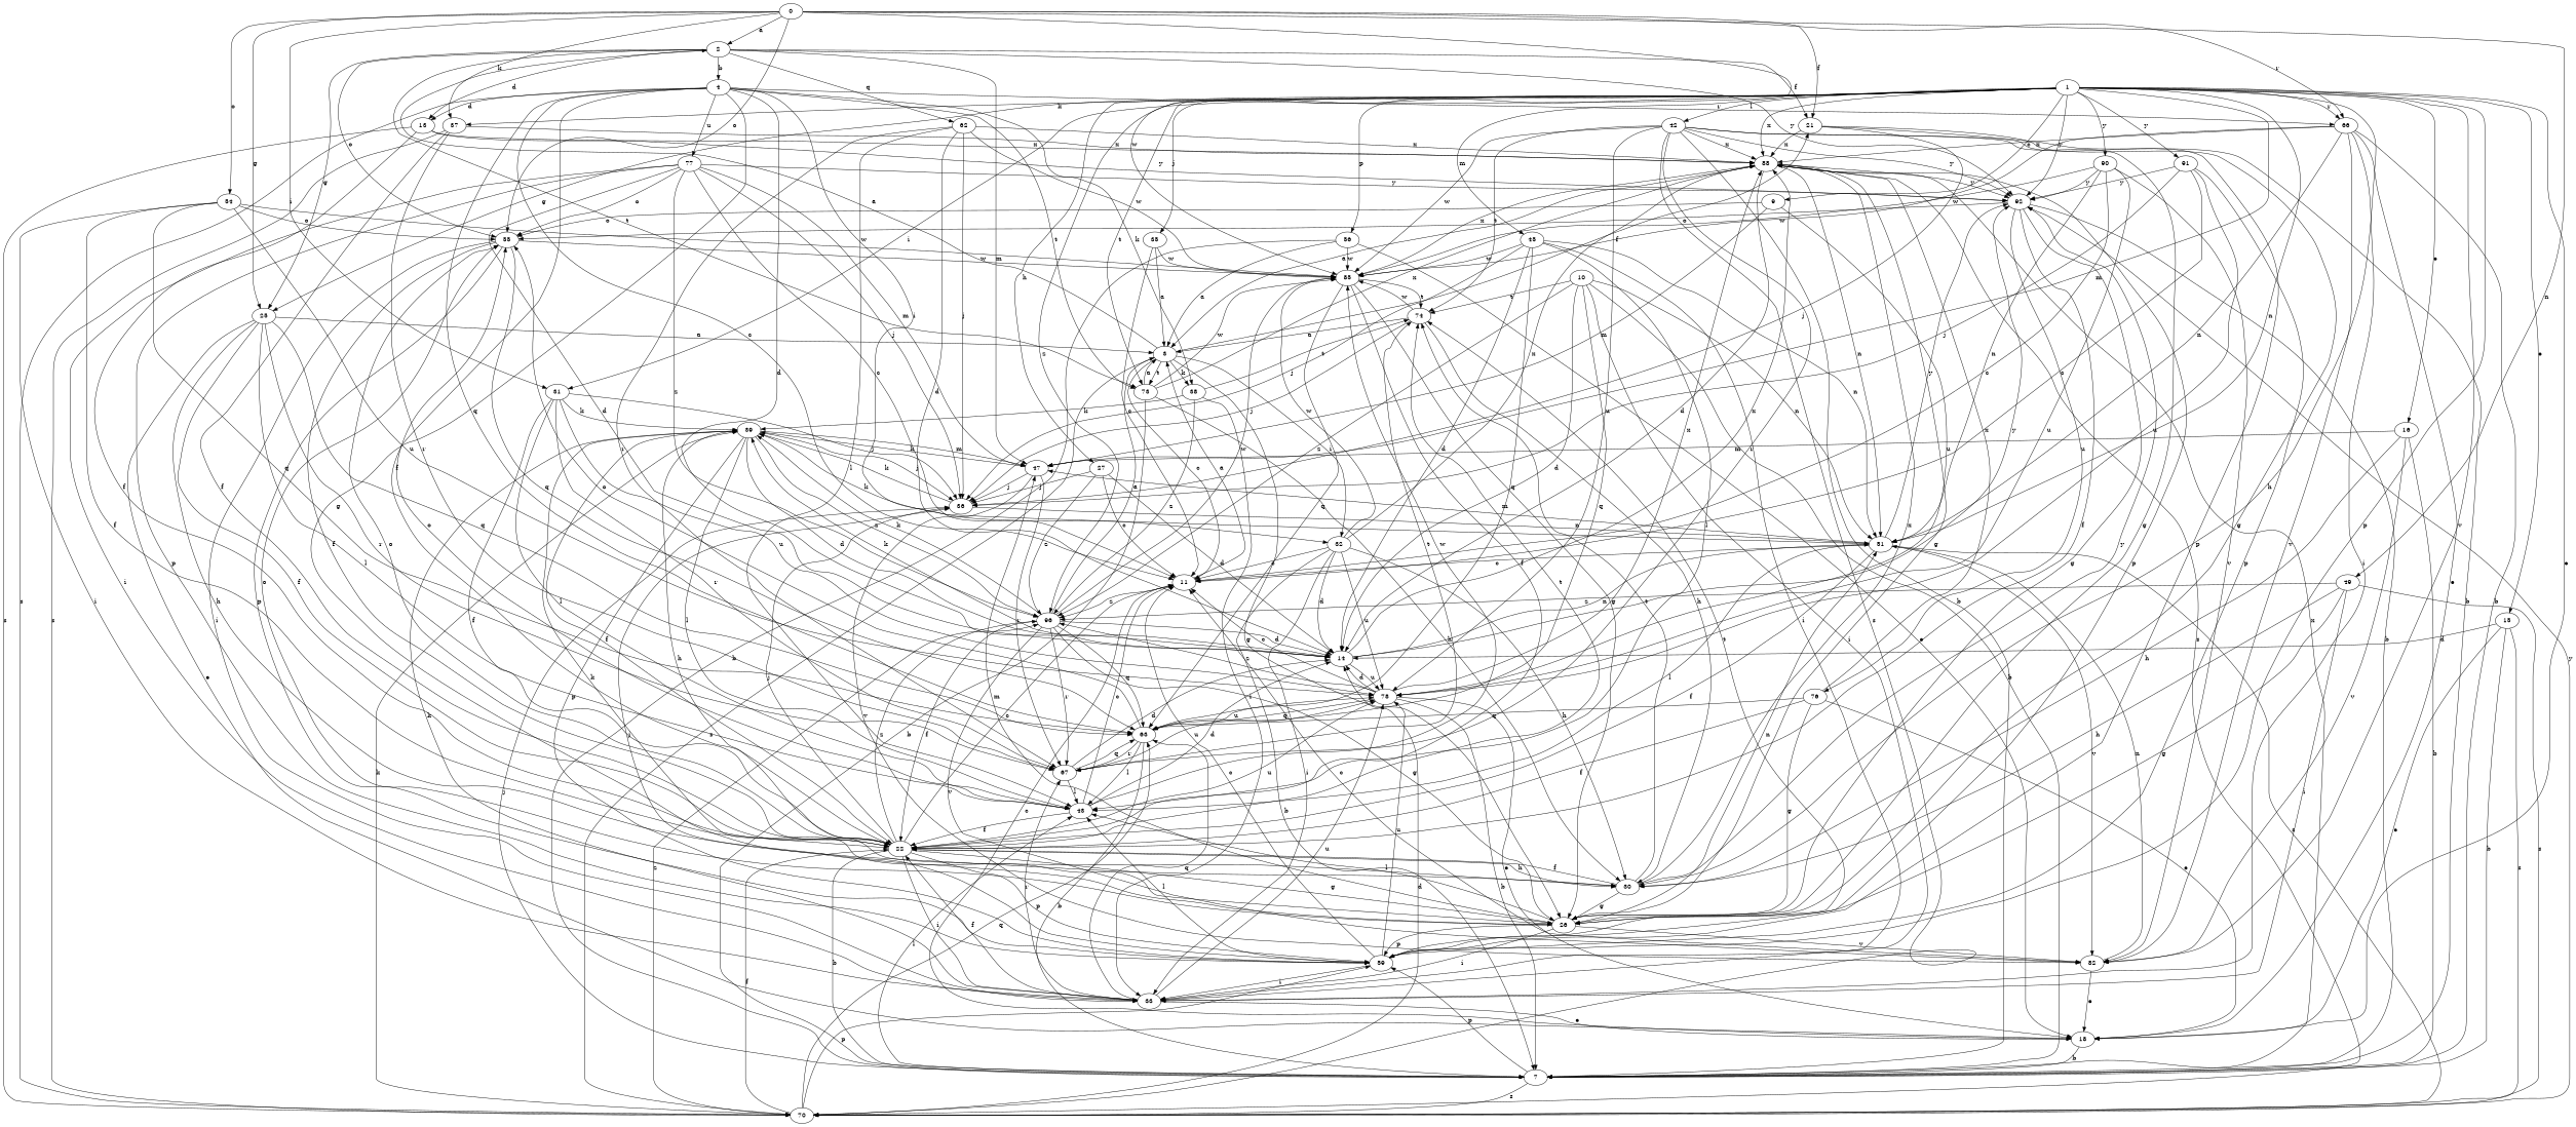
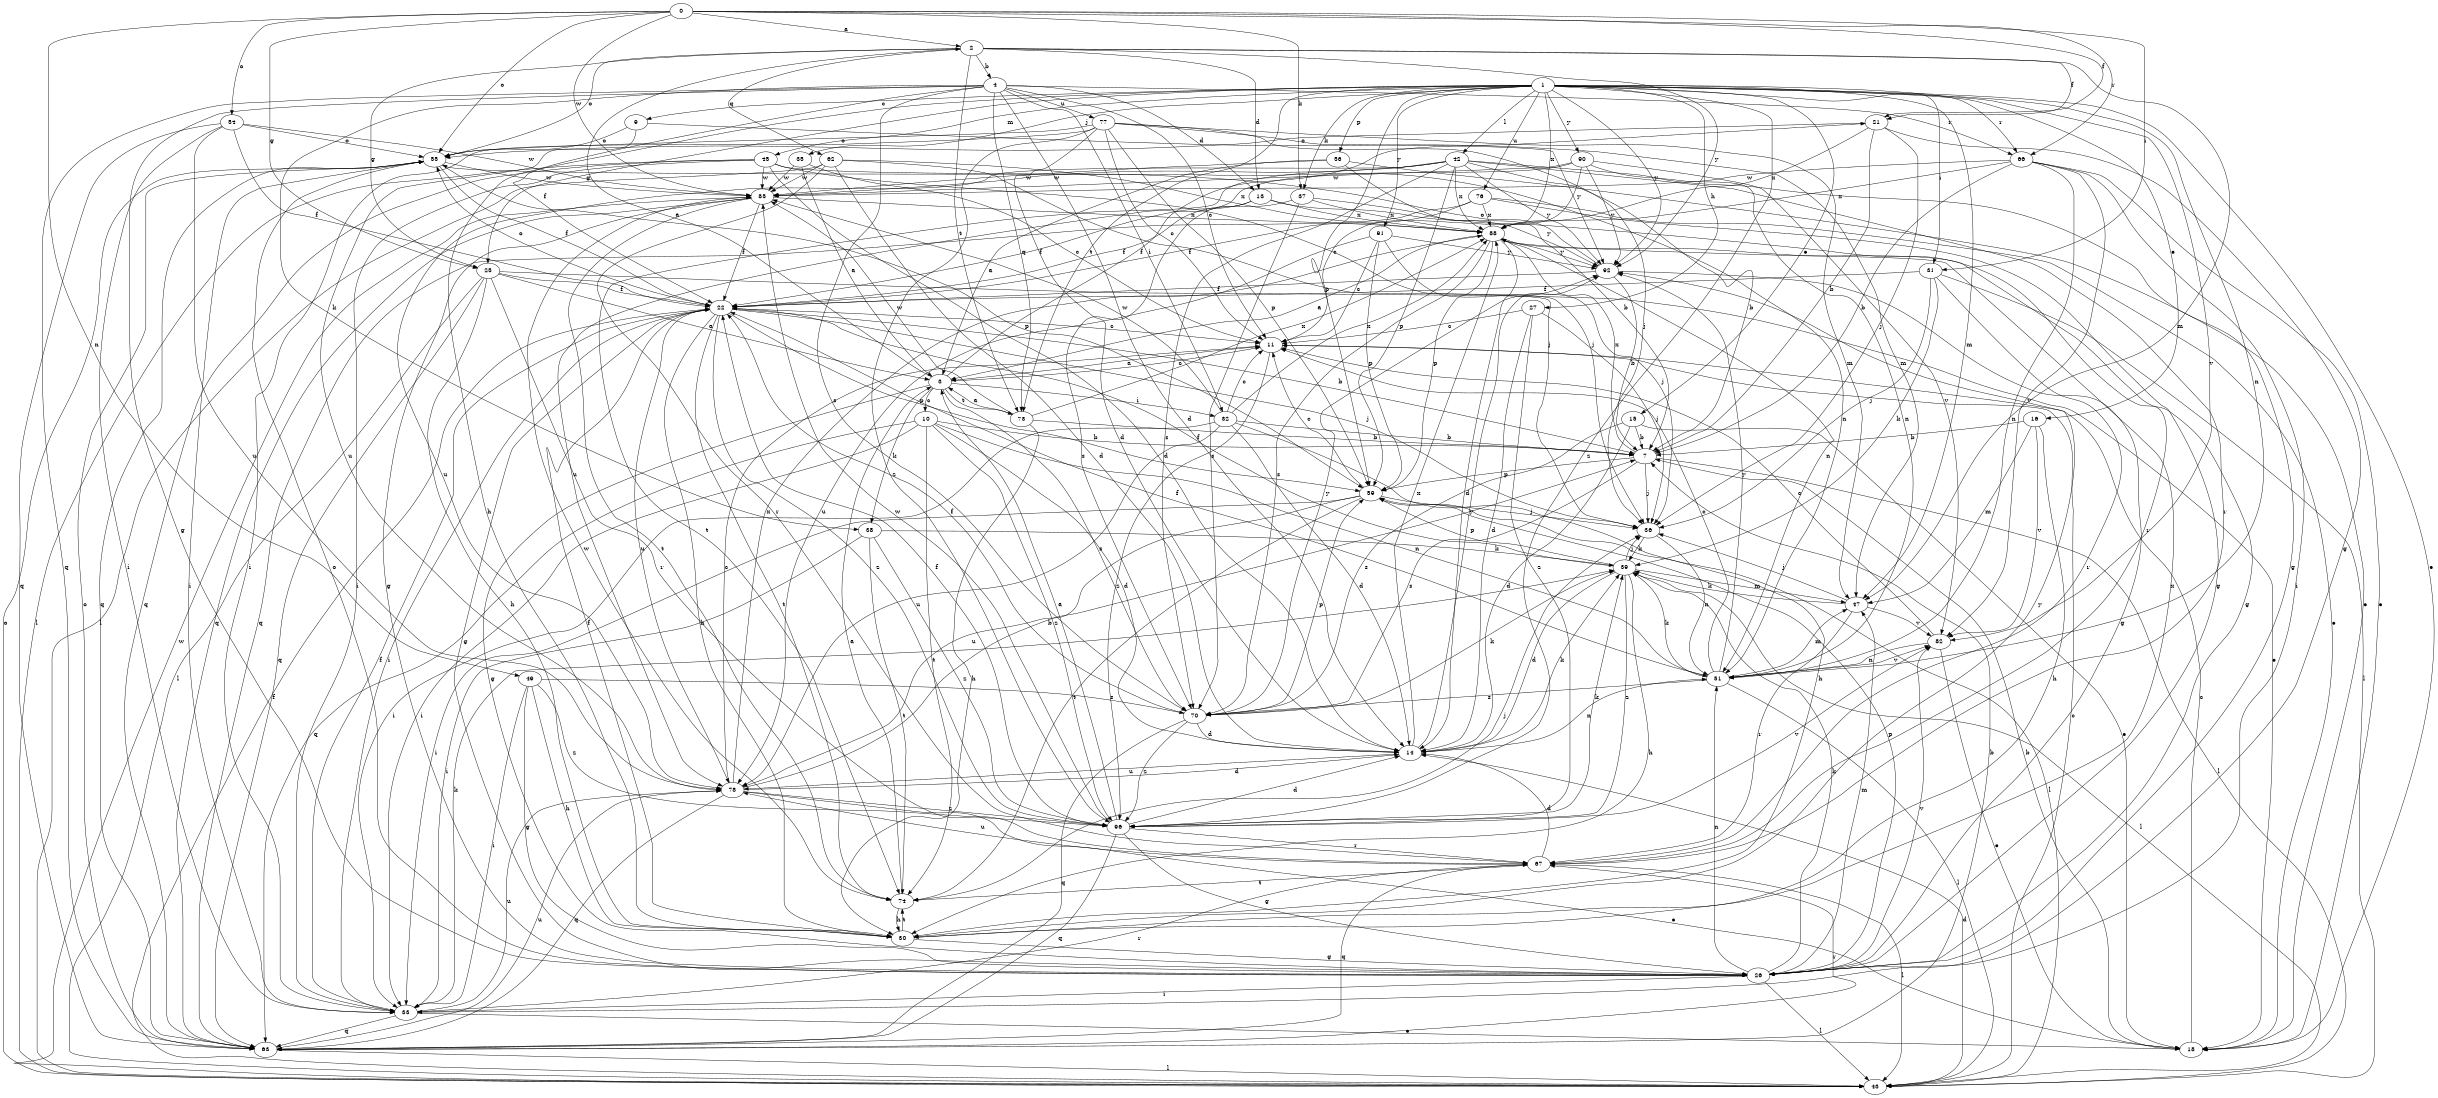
  strict digraph {
    0
    2
    21
    25
    31
    37
    49
    54
    55
    66
    85
    47
    73
    92
    4
    13
    62
    88
    26
    7
    36
    18
    30
    3
    22
    63
    43
    67
    78
    39
    70
    96
    33
    59
    51
    82
    74
    1
    9
    15
    16
    27
    35
    42
    45
    56
    76
    90
    91
    14
    11
    32
    38
    77
    10
    0 -> 2 [label=a]
    0 -> 21 [label=f]
    0 -> 25 [label=g]
    0 -> 31 [label=i]
    0 -> 37 [label=k]
    0 -> 49 [label=n]
    0 -> 54 [label=o]
    0 -> 55 [label=o]
    0 -> 66 [label=r]
    0 -> 85 [label=w]
    2 -> 21 [label=f]
    2 -> 25 [label=g]
    2 -> 55 [label=o]
    2 -> 47 [label=m]
    2 -> 73 [label=t]
    2 -> 92 [label=y]
    2 -> 4 [label=b]
    2 -> 13 [label=d]
    2 -> 62 [label=q]
+   21 -> 55 [label=o]
    21 -> 88 [label=x]
    21 -> 26 [label=g]
    21 -> 7 [label=b]
    21 -> 36 [label=j]
    25 -> 18 [label=e]
    25 -> 30 [label=h]
    25 -> 3 [label=a]
    25 -> 22 [label=f]
    25 -> 63 [label=q]
    25 -> 43 [label=l]
    25 -> 67 [label=r]
    31 -> 36 [label=j]
    31 -> 22 [label=f]
    31 -> 43 [label=l]
    31 -> 67 [label=r]
-   31 -> 78 [label=u]
    31 -> 39 [label=k]
    37 -> 88 [label=x]
    37 -> 22 [label=f]
    37 -> 67 [label=r]
    37 -> 70 [label=s]
    49 -> 26 [label=g]
    49 -> 30 [label=h]
    49 -> 70 [label=s]
    49 -> 96 [label=z]
    49 -> 33 [label=i]
    54 -> 55 [label=o]
    54 -> 85 [label=w]
    54 -> 22 [label=f]
    54 -> 63 [label=q]
    54 -> 78 [label=u]
    54 -> 33 [label=i]
    55 -> 85 [label=w]
    55 -> 22 [label=f]
    55 -> 63 [label=q]
    55 -> 33 [label=i]
    55 -> 59 [label=p]
    66 -> 85 [label=w]
    66 -> 88 [label=x]
    66 -> 7 [label=b]
    66 -> 18 [label=e]
    66 -> 33 [label=i]
    66 -> 51 [label=n]
    66 -> 82 [label=v]
    85 -> 88 [label=x]
    85 -> 26 [label=g]
    85 -> 22 [label=f]
    85 -> 63 [label=q]
    85 -> 74 [label=t]
    47 -> 36 [label=j]
    47 -> 67 [label=r]
    47 -> 39 [label=k]
    47 -> 82 [label=v]
    73 -> 85 [label=w]
    73 -> 88 [label=x]
    73 -> 7 [label=b]
    73 -> 30 [label=h]
    73 -> 3 [label=a]
    92 -> 55 [label=o]
    92 -> 26 [label=g]
    92 -> 7 [label=b]
    92 -> 22 [label=f]
    4 -> 66 [label=r]
-   4 -> 73 [label=t]
+   4 -> 73 [label=q]
    4 -> 13 [label=d]
    4 -> 26 [label=g]
    4 -> 22 [label=f]
    4 -> 63 [label=q]
    4 -> 70 [label=s]
    4 -> 14 [label=d]
    4 -> 11 [label=c]
    4 -> 32 [label=i]
    4 -> 38 [label=k]
    4 -> 77 [label=u]
    13 -> 92 [label=y]
    13 -> 88 [label=x]
    13 -> 22 [label=f]
    13 -> 70 [label=s]
    62 -> 85 [label=w]
    62 -> 88 [label=x]
    62 -> 36 [label=j]
    62 -> 43 [label=l]
    62 -> 67 [label=r]
    62 -> 14 [label=d]
    88 -> 92 [label=y]
    88 -> 26 [label=g]
    88 -> 3 [label=a]
    88 -> 70 [label=s]
    88 -> 59 [label=p]
    88 -> 51 [label=n]
    88 -> 14 [label=d]
    26 -> 55 [label=o]
    26 -> 47 [label=m]
    26 -> 43 [label=l]
    26 -> 39 [label=k]
    26 -> 33 [label=i]
    26 -> 59 [label=p]
    26 -> 51 [label=n]
    26 -> 82 [label=v]
    7 -> 88 [label=x]
    7 -> 36 [label=j]
    7 -> 43 [label=l]
    7 -> 70 [label=s]
    7 -> 59 [label=p]
    36 -> 39 [label=k]
    36 -> 51 [label=n]
    18 -> 7 [label=b]
    18 -> 11 [label=c]
    30 -> 92 [label=y]
    30 -> 88 [label=x]
    30 -> 26 [label=g]
    30 -> 22 [label=f]
    30 -> 74 [label=t]
    3 -> 2 [label=a]
    3 -> 21 [label=f]
    3 -> 73 [label=t]
    3 -> 26 [label=g]
    3 -> 70 [label=s]
    3 -> 11 [label=c]
    3 -> 32 [label=i]
    3 -> 38 [label=k]
+   3 -> 10 [label=c]
    22 -> 55 [label=o]
    22 -> 26 [label=g]
    22 -> 7 [label=b]
    22 -> 36 [label=j]
    22 -> 30 [label=h]
    22 -> 78 [label=u]
    22 -> 96 [label=z]
    22 -> 33 [label=i]
    22 -> 59 [label=p]
    22 -> 74 [label=t]
    22 -> 11 [label=c]
    63 -> 55 [label=o]
    63 -> 7 [label=b]
    63 -> 43 [label=l]
    63 -> 67 [label=r]
    63 -> 78 [label=u]
    43 -> 55 [label=o]
    43 -> 85 [label=w]
    43 -> 22 [label=f]
    43 -> 14 [label=d]
    43 -> 11 [label=c]
    67 -> 63 [label=q]
    67 -> 43 [label=l]
    67 -> 78 [label=u]
    67 -> 74 [label=t]
    67 -> 14 [label=d]
    78 -> 88 [label=x]
    78 -> 7 [label=b]
    78 -> 18 [label=e]
    78 -> 63 [label=q]
    78 -> 96 [label=z]
    78 -> 14 [label=d]
    78 -> 11 [label=c]
    39 -> 47 [label=m]
    39 -> 36 [label=j]
    39 -> 30 [label=h]
    39 -> 22 [label=f]
    39 -> 43 [label=l]
    39 -> 96 [label=z]
    39 -> 59 [label=p]
    39 -> 14 [label=d]
    70 -> 92 [label=y]
    70 -> 22 [label=f]
    70 -> 63 [label=q]
    70 -> 39 [label=k]
    70 -> 96 [label=z]
    70 -> 59 [label=p]
    70 -> 14 [label=d]
    96 -> 85 [label=w]
    96 -> 26 [label=g]
    96 -> 3 [label=a]
    96 -> 22 [label=f]
    96 -> 63 [label=q]
    96 -> 67 [label=r]
    96 -> 39 [label=k]
    96 -> 82 [label=v]
    96 -> 14 [label=d]
    33 -> 18 [label=e]
    33 -> 22 [label=f]
    33 -> 63 [label=q]
    33 -> 67 [label=r]
    33 -> 78 [label=u]
    33 -> 39 [label=k]
    59 -> 36 [label=j]
    59 -> 43 [label=l]
    59 -> 78 [label=u]
    59 -> 33 [label=i]
    59 -> 74 [label=t]
    59 -> 11 [label=c]
    51 -> 47 [label=m]
    51 -> 92 [label=y]
    51 -> 22 [label=f]
    51 -> 43 [label=l]
    51 -> 39 [label=k]
    51 -> 70 [label=s]
    51 -> 82 [label=v]
    51 -> 11 [label=c]
    82 -> 18 [label=e]
    82 -> 51 [label=n]
    82 -> 11 [label=c]
    74 -> 85 [label=w]
    74 -> 36 [label=j]
    74 -> 30 [label=h]
    74 -> 3 [label=a]
    1 -> 25 [label=g]
    1 -> 31 [label=i]
    1 -> 37 [label=k]
    1 -> 66 [label=r]
    1 -> 47 [label=m]
    1 -> 73 [label=t]
    1 -> 92 [label=y]
    1 -> 88 [label=x]
    1 -> 18 [label=e]
    1 -> 30 [label=h]
    1 -> 96 [label=z]
    1 -> 59 [label=p]
    1 -> 51 [label=n]
    1 -> 82 [label=v]
    1 -> 9 [label=c]
    1 -> 15 [label=e]
    1 -> 16 [label=e]
    1 -> 27 [label=h]
    1 -> 35 [label=j]
    1 -> 42 [label=l]
    1 -> 45 [label=m]
    1 -> 56 [label=p]
-   92 -> 76 [label=u]
+   1 -> 76 [label=u]
    1 -> 90 [label=y]
    1 -> 91 [label=y]
    9 -> 55 [label=o]
    9 -> 47 [label=m]
    9 -> 78 [label=u]
    15 -> 7 [label=b]
    15 -> 18 [label=e]
    15 -> 70 [label=s]
    15 -> 14 [label=d]
    16 -> 47 [label=m]
    16 -> 7 [label=b]
    16 -> 30 [label=h]
    16 -> 82 [label=v]
    27 -> 36 [label=j]
    27 -> 96 [label=z]
    27 -> 14 [label=d]
    27 -> 11 [label=c]
    35 -> 85 [label=w]
    35 -> 3 [label=a]
    35 -> 11 [label=c]
    42 -> 85 [label=w]
    42 -> 92 [label=y]
    42 -> 88 [label=x]
    42 -> 26 [label=g]
    42 -> 7 [label=b]
    42 -> 67 [label=r]
    42 -> 78 [label=u]
    42 -> 70 [label=s]
    42 -> 59 [label=p]
    42 -> 74 [label=t]
    45 -> 85 [label=w]
    45 -> 36 [label=j]
    45 -> 63 [label=q]
    45 -> 43 [label=l]
    45 -> 33 [label=i]
    45 -> 51 [label=n]
    45 -> 14 [label=d]
    56 -> 85 [label=w]
    56 -> 7 [label=b]
    56 -> 18 [label=e]
    56 -> 3 [label=a]
    76 -> 88 [label=x]
    76 -> 26 [label=g]
    76 -> 18 [label=e]
    76 -> 22 [label=f]
    76 -> 63 [label=q]
    90 -> 85 [label=w]
    90 -> 92 [label=y]
    90 -> 78 [label=u]
    90 -> 51 [label=n]
    90 -> 82 [label=v]
    90 -> 11 [label=c]
    91 -> 92 [label=y]
    91 -> 36 [label=j]
    91 -> 78 [label=u]
    91 -> 59 [label=p]
    91 -> 11 [label=c]
    14 -> 92 [label=y]
    14 -> 88 [label=x]
    14 -> 78 [label=u]
    14 -> 39 [label=k]
    14 -> 51 [label=n]
    11 -> 3 [label=a]
    11 -> 96 [label=z]
    32 -> 85 [label=w]
    32 -> 88 [label=x]
    32 -> 7 [label=b]
    32 -> 30 [label=h]
    32 -> 78 [label=u]
    32 -> 33 [label=i]
    32 -> 14 [label=d]
    32 -> 11 [label=c]
    38 -> 39 [label=k]
    38 -> 96 [label=z]
    38 -> 33 [label=i]
    38 -> 74 [label=t]
    77 -> 55 [label=o]
    77 -> 47 [label=m]
    77 -> 92 [label=y]
    77 -> 36 [label=j]
    77 -> 96 [label=z]
    77 -> 33 [label=i]
    77 -> 59 [label=p]
    77 -> 14 [label=d]
    77 -> 11 [label=c]
    10 -> 7 [label=b]
    10 -> 63 [label=q]
    10 -> 96 [label=z]
    10 -> 33 [label=i]
    10 -> 51 [label=n]
    10 -> 74 [label=t]
    10 -> 14 [label=d]
  }
